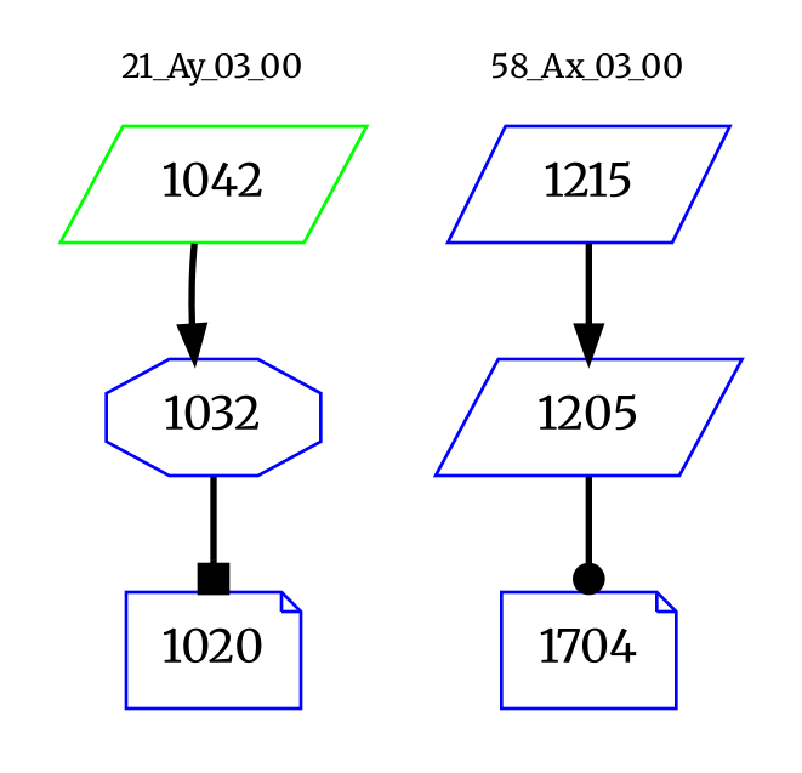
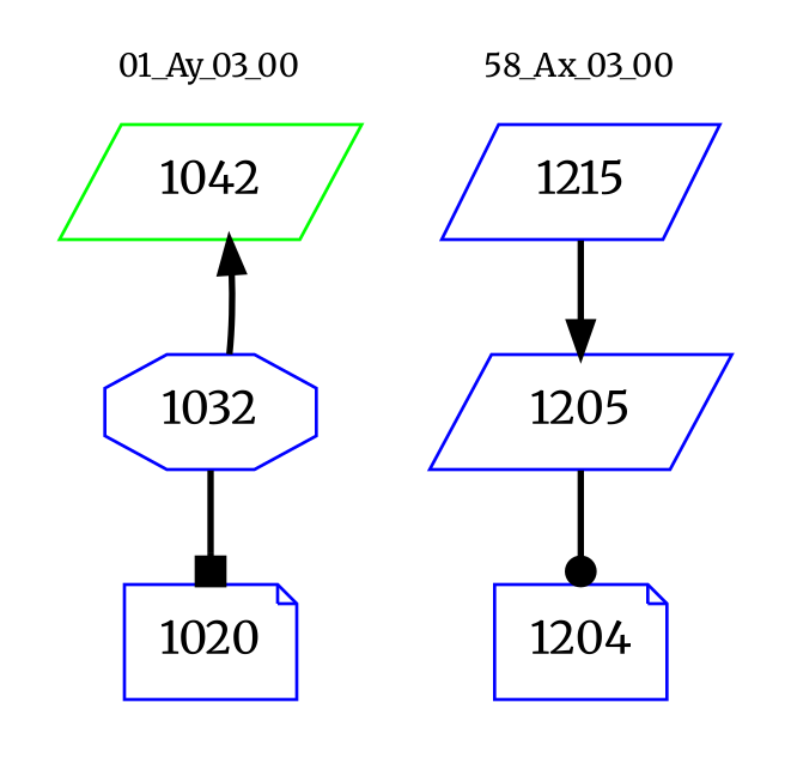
  digraph {
    fontname=Merriweather
    node [color=blue fontname=Merriweather shape=parallelogram]
    edge [arrowhead=normal color=black fontname=Merriweather style=bold]
    n1 [color=green label=1042]
    n2 [label=1032 shape=octagon]
    n3 [label=1020 shape=note]
    n4 [label=1215]
    n5 [label=1205]
-   n6 [label=1704 shape=note]
+   n6 [label=1204 shape=note]
    subgraph cluster_1 {
      color=white
      fontsize=10
-     label="21_Ay_03_00"
+     label="01_Ay_03_00"
      n1
      n2
      n3
    }
    subgraph cluster_2 {
      color=white
      fontsize=10
      label="58_Ax_03_00"
      n4
      n5
      n6
    }
-   n1 -> n2
+   n2 -> n1
    n2 -> n3 [arrowhead=box]
    n4 -> n5
    n5 -> n6 [arrowhead=dot]
  }
